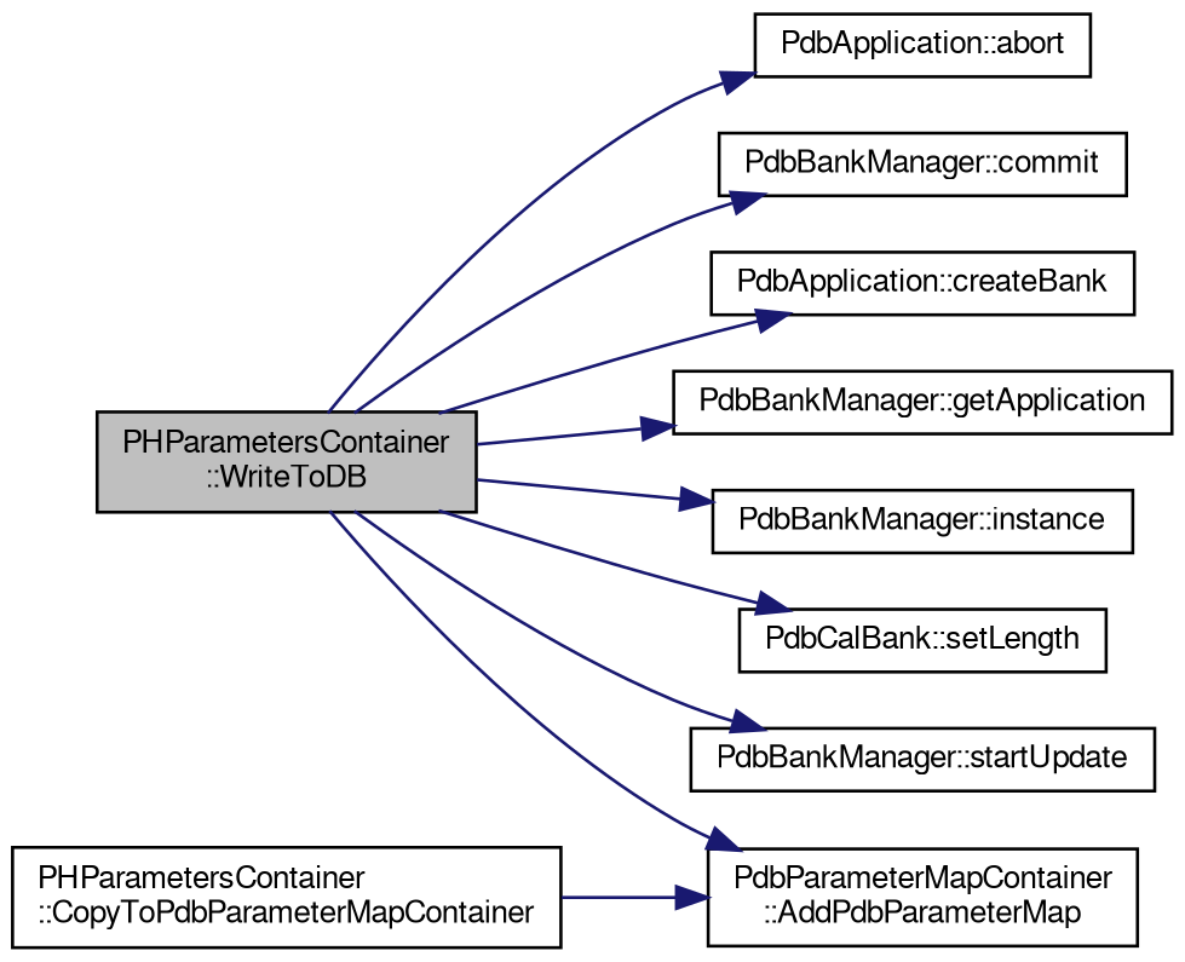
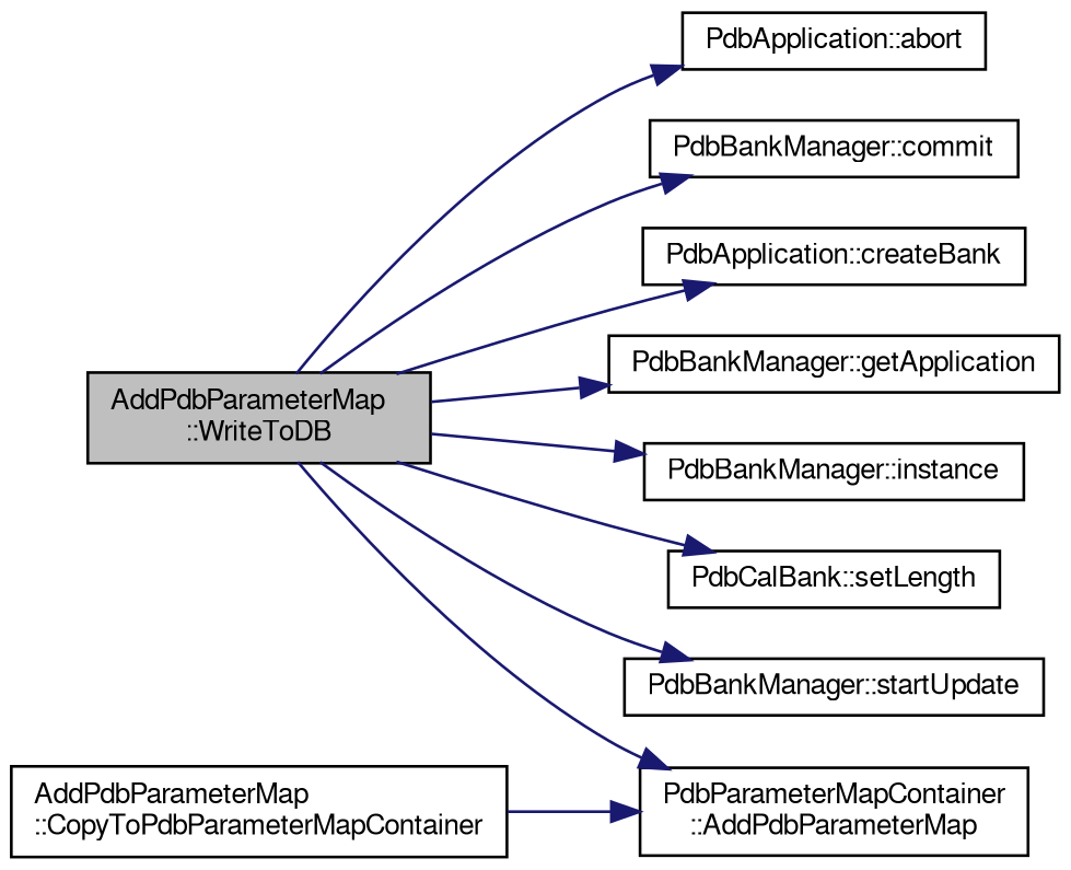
  digraph {
    rankdir=LR
    node [color=black fontname=FreeSans fontsize=10 shape=record]
    edge [color=midnightblue fontname=FreeSans fontsize=10 labelfontname=FreeSans labelfontsize=10 style=solid]
-   n1 [fillcolor=grey75 fontcolor=black height=0.2 label="PHParametersContainer\l::WriteToDB" style=filled width=0.4]
+   n1 [fillcolor=grey75 fontcolor=black height=0.2 label="AddPdbParameterMap\l::WriteToDB" style=filled width=0.4]
    n2 [height=0.2 label="PdbApplication::abort" width=0.4]
    n3 [height=0.2 label="PdbBankManager::commit" width=0.4]
    n4 [height=0.2 label="PdbApplication::createBank" width=0.4]
    n5 [height=0.2 label="PdbBankManager::getApplication" width=0.4]
    n6 [height=0.2 label="PdbBankManager::instance" width=0.4]
    n7 [height=0.2 label="PdbCalBank::setLength" width=0.4]
    n8 [height=0.2 label="PdbBankManager::startUpdate" width=0.4]
    n9 [height=0.2 label="PdbParameterMapContainer\l::AddPdbParameterMap" width=0.4]
-   n10 [height=0.2 label="PHParametersContainer\l::CopyToPdbParameterMapContainer" width=0.4]
+   n10 [height=0.2 label="AddPdbParameterMap\l::CopyToPdbParameterMapContainer" width=0.4]
    n1 -> n2
    n1 -> n3
    n1 -> n4
    n1 -> n5
    n1 -> n6
    n1 -> n7
    n1 -> n8
    n1 -> n9
    n10 -> n9
  }
